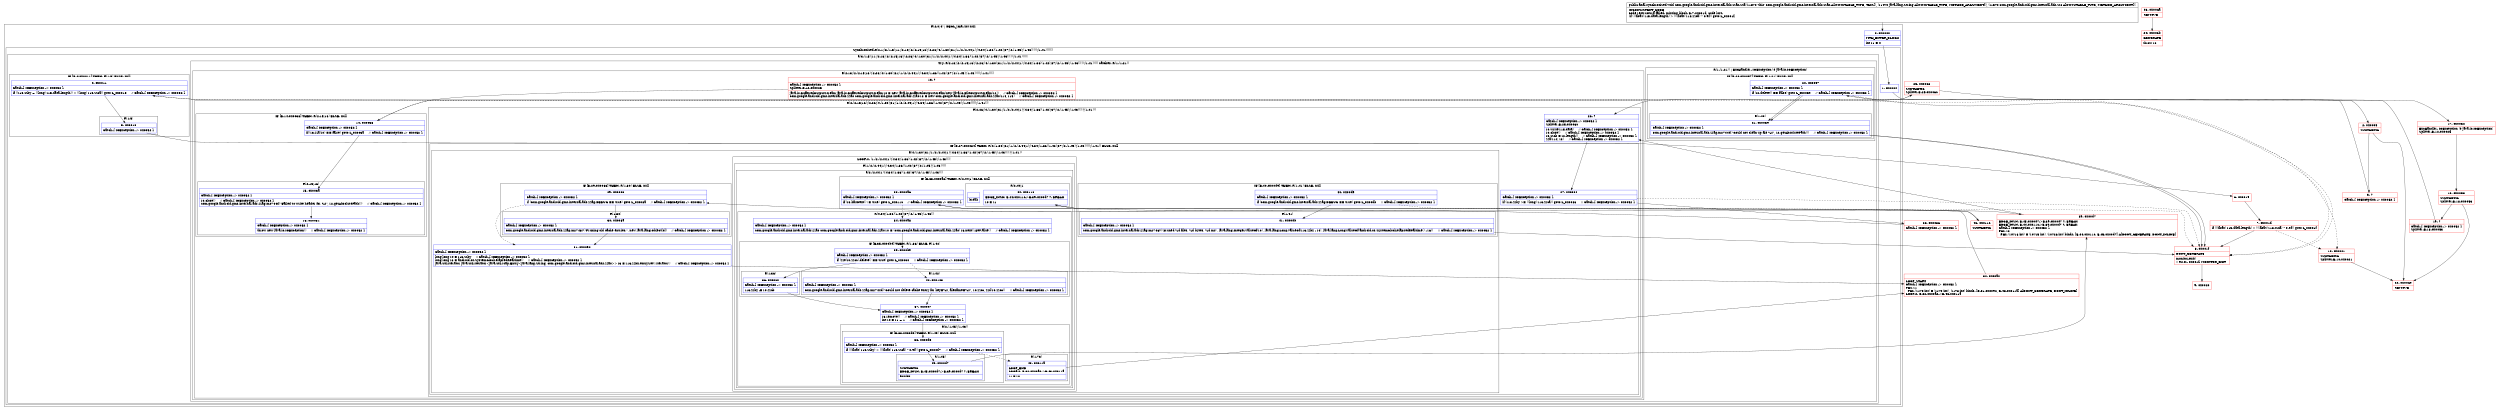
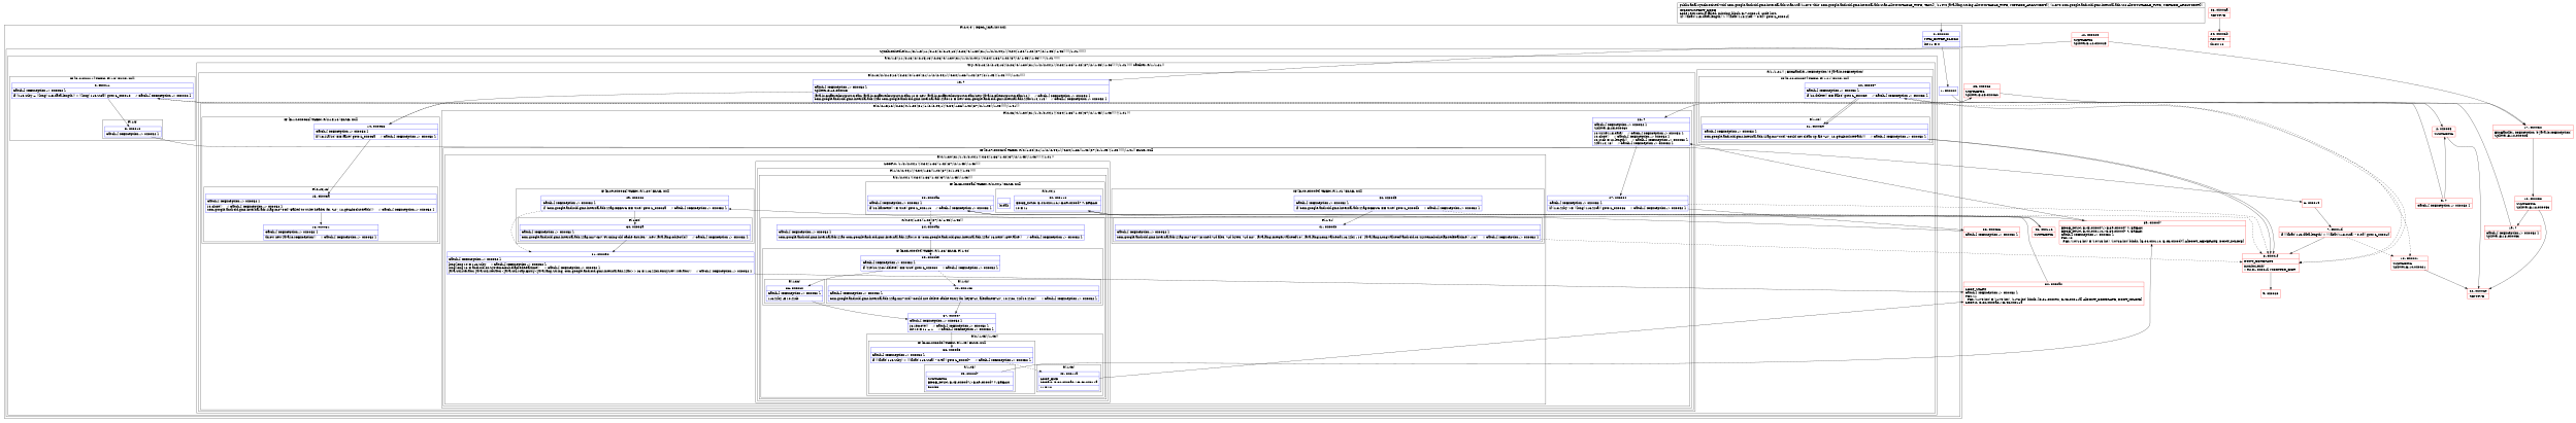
  digraph {
    node [color=blue shape=record]
    n1 [label="{5\:\ 0x0013|Catch:\{ IOException \-\> 0x0052 \}\l}"]
    n2 [label="{4\:\ 0x0011|Catch:\{ IOException \-\> 0x0052 \}\l|if ((r13.zzby + ((long) r15.data.length)) \> ((long) r13.zzca)) goto L_0x0013     \/\/ Catch:\{ IOException \-\> 0x0052 \}\l}"]
    n3 [label="{15\:\ 0x003a|Catch:\{ IOException \-\> 0x0052 \}\l|r0.close()     \/\/ Catch:\{ IOException \-\> 0x0052 \}\lcom.google.android.gms.internal.ads.zzag.m2744d(\"Failed to write header for %s\", r2.getAbsolutePath())     \/\/ Catch:\{ IOException \-\> 0x0052 \}\l}"]
    n4 [label="{16\:\ 0x0051|Catch:\{ IOException \-\> 0x0052 \}\l|throw new java.io.IOException()     \/\/ Catch:\{ IOException \-\> 0x0052 \}\l}"]
    n5 [label="{14\:\ 0x0038|Catch:\{ IOException \-\> 0x0052 \}\l|if (r3.zza(r0) == false) goto L_0x003a     \/\/ Catch:\{ IOException \-\> 0x0052 \}\l}"]
    n6 [label="{30\:\ 0x008a|Catch:\{ IOException \-\> 0x0052 \}\l|com.google.android.gms.internal.ads.zzag.m2746v(\"Pruning old cache entries.\", new java.lang.Object[0])     \/\/ Catch:\{ IOException \-\> 0x0052 \}\l}"]
    n7 [label="{29\:\ 0x0088|Catch:\{ IOException \-\> 0x0052 \}\l|if (com.google.android.gms.internal.ads.zzag.DEBUG == true) goto L_0x008a     \/\/ Catch:\{ IOException \-\> 0x0052 \}\l}"]
    n8 [label="{44\:\ 0x011c|EDGE_INSN: B:44:0x011c\-\>B:39:0x00d7 ?: BREAK  \l|r0 = r1\l}"]
    n9 [label="{|break\l}"]
    n10 [label="{33\:\ 0x00a6|Catch:\{ IOException \-\> 0x0052 \}\l|if (r3.hasNext() != true) goto L_0x011c     \/\/ Catch:\{ IOException \-\> 0x0052 \}\l}"]
    n11 [label="{36\:\ 0x00c0|Catch:\{ IOException \-\> 0x0052 \}\l|r13.zzby \-= r0.zzcb\l}"]
    n12 [label="{42\:\ 0x0103|Catch:\{ IOException \-\> 0x0052 \}\l|com.google.android.gms.internal.ads.zzag.m2744d(\"Could not delete cache entry for key=%s, filename=%s\", r0.zzcc, zzd(r0.zzcc))     \/\/ Catch:\{ IOException \-\> 0x0052 \}\l}"]
    n13 [label="{35\:\ 0x00be|Catch:\{ IOException \-\> 0x0052 \}\l|if (zze(r0.zzcc).delete() == true) goto L_0x00c0     \/\/ Catch:\{ IOException \-\> 0x0052 \}\l}"]
    n14 [label="{45\:\ 0x00d7|SYNTHETIC\lEDGE_INSN: B:45:0x00d7\-\>B:39:0x00d7 ?: BREAK  \l|entries\l}"]
    n15 [label="{38\:\ 0x00d5|Catch:\{ IOException \-\> 0x0052 \}\l|if (((float) r13.zzby) \< (((float) r13.zzca) * 0.9f)) goto L_0x00d7     \/\/ Catch:\{ IOException \-\> 0x0052 \}\l}"]
    n16 [label="{43\:\ 0x011a|LOOP_END\lLOOP:0: B:32:0x00a2\-\>B:43:0x011a\l|r1 = r0\l}"]
    n17 [label="{34\:\ 0x00a8|Catch:\{ IOException \-\> 0x0052 \}\l|com.google.android.gms.internal.ads.zzao com.google.android.gms.internal.ads.zzao r0 = (com.google.android.gms.internal.ads.zzao) r3.next().getValue()     \/\/ Catch:\{ IOException \-\> 0x0052 \}\l}"]
    n18 [label="{37\:\ 0x00c7|Catch:\{ IOException \-\> 0x0052 \}\l|r3.remove()     \/\/ Catch:\{ IOException \-\> 0x0052 \}\lint r0 = r1 + 1     \/\/ Catch:\{ IOException \-\> 0x0052 \}\l}"]
    n19 [label="{41\:\ 0x00db|Catch:\{ IOException \-\> 0x0052 \}\l|com.google.android.gms.internal.ads.zzag.m2746v(\"pruned %d files, %d bytes, %d ms\", java.lang.Integer.valueOf(r0), java.lang.Long.valueOf(r13.zzby \- r4), java.lang.Long.valueOf(android.os.SystemClock.elapsedRealtime() \- r6))     \/\/ Catch:\{ IOException \-\> 0x0052 \}\l}"]
    n20 [label="{40\:\ 0x00d9|Catch:\{ IOException \-\> 0x0052 \}\l|if (com.google.android.gms.internal.ads.zzag.DEBUG == true) goto L_0x00db     \/\/ Catch:\{ IOException \-\> 0x0052 \}\l}"]
    n21 [label="{31\:\ 0x0092|Catch:\{ IOException \-\> 0x0052 \}\l|long long r4 = r13.zzby     \/\/ Catch:\{ IOException \-\> 0x0052 \}\llong long r6 = android.os.SystemClock.elapsedRealtime()     \/\/ Catch:\{ IOException \-\> 0x0052 \}\ljava.util.Iterator java.util.Iterator\<java.util.Map.Entry\<java.lang.String, com.google.android.gms.internal.ads.zzao\>\> r3 = r13.zzbx.entrySet().iterator()     \/\/ Catch:\{ IOException \-\> 0x0052 \}\l}"]
    n22 [label="{27\:\ 0x0084|Catch:\{ IOException \-\> 0x0052 \}\l|if (r13.zzby \>= ((long) r13.zzca)) goto L_0x0086     \/\/ Catch:\{ IOException \-\> 0x0052 \}\l}"]
    n23 [label="{26\:\ ?|Catch:\{ IOException \-\> 0x0052 \}\lSplitter:B:25:0x006c\l|r0.write(r15.data)     \/\/ Catch:\{ IOException \-\> 0x0052 \}\lr0.close()     \/\/ Catch:\{ IOException \-\> 0x0052 \}\lr3.zzcb = r2.length()     \/\/ Catch:\{ IOException \-\> 0x0052 \}\lzza(r14, r3)     \/\/ Catch:\{ IOException \-\> 0x0052 \}\l}"]
-   n24 [color=red label="{13\:\ ?|Catch:\{ IOException \-\> 0x0052 \}\lSplitter:B:12:0x0025\l|java.io.BufferedOutputStream java.io.BufferedOutputStream r0 = new java.io.BufferedOutputStream(new java.io.FileOutputStream(r2))     \/\/ Catch:\{ IOException \-\> 0x0052 \}\lcom.google.android.gms.internal.ads.zzao com.google.android.gms.internal.ads.zzao r3 = new com.google.android.gms.internal.ads.zzao(r14, r15)     \/\/ Catch:\{ IOException \-\> 0x0052 \}\l}"]
+   n24 [label="{13\:\ ?|Catch:\{ IOException \-\> 0x0052 \}\lSplitter:B:12:0x0025\l|java.io.BufferedOutputStream java.io.BufferedOutputStream r0 = new java.io.BufferedOutputStream(new java.io.FileOutputStream(r2))     \/\/ Catch:\{ IOException \-\> 0x0052 \}\lcom.google.android.gms.internal.ads.zzao com.google.android.gms.internal.ads.zzao r3 = new com.google.android.gms.internal.ads.zzao(r14, r15)     \/\/ Catch:\{ IOException \-\> 0x0052 \}\l}"]
    n25 [label="{21\:\ 0x0059|Catch:\{ IOException \-\> 0x0052 \}\l|com.google.android.gms.internal.ads.zzag.m2744d(\"Could not clean up file %s\", r2.getAbsolutePath())     \/\/ Catch:\{ IOException \-\> 0x0052 \}\l}"]
    n26 [label="{20\:\ 0x0057|Catch:\{ IOException \-\> 0x0052 \}\l|if (r2.delete() == false) goto L_0x0059     \/\/ Catch:\{ IOException \-\> 0x0052 \}\l}"]
    n27 [label="{1\:\ 0x0004}"]
    n28 [label="{0\:\ 0x0000|MTH_ENTER_BLOCK\l|int r1 = 0\l}"]
    n29 [color=red label="{6\:\ 0x0019}"]
    n30 [color=red label="{10\:\ 0x0021|SYNTHETIC\lSplitter:B:10:0x0021\l}"]
    n31 [color=red label="{25\:\ 0x006c|SYNTHETIC\lSplitter:B:25:0x006c\l}"]
    n32 [color=red label="{39\:\ 0x00d7|EDGE_INSN: B:45:0x00d7\-\>B:39:0x00d7 ?: BREAK  \lEDGE_INSN: B:44:0x011c\-\>B:39:0x00d7 ?: BREAK  \lCatch:\{ IOException \-\> 0x0052 \}\lPHI: r0 \l  PHI: (r0v16 int) = (r0v15 int), (r0v26 int) binds: [B:44:0x011c, B:45:0x00d7] A[DONT_GENERATE, DONT_INLINE]\l}"]
    n33 [color=red label="{46\:\ 0x011c|SYNTHETIC\l}"]
    n34 [color=red label="{32\:\ 0x00a2|LOOP_START\lCatch:\{ IOException \-\> 0x0052 \}\lPHI: r1 \l  PHI: (r1v3 int) = (r1v0 int), (r1v8 int) binds: [B:31:0x0092, B:43:0x011a] A[DONT_GENERATE, DONT_INLINE]\lLOOP:0: B:32:0x00a2\-\>B:43:0x011a\l}"]
    n35 [color=red label="{8\:\ 0x001f|DONT_GENERATE\l|monitor\-exit(\l\/\/ error: 0x001f: MONITOR_EXIT  \l}"]
    n36 [color=red label="{28\:\ 0x0086|Catch:\{ IOException \-\> 0x0052 \}\l}"]
    n37 [color=red label="{2\:\ 0x0005|SYNTHETIC\l}"]
    n38 [color=red label="{22\:\ 0x0069|REMOVE\l}"]
    n39 [color=red label="{3\:\ ?|Catch:\{ IOException \-\> 0x0052 \}\l}"]
    n40 [color=red label="{7\:\ 0x001d|if (((float) r15.data.length) \> (((float) r13.zzca) * 0.9f)) goto L_0x001f\l}"]
+   n41 [color=red label="{12\:\ 0x0025|SYNTHETIC\lSplitter:B:12:0x0025\l}"]
    n42 [color=red label="{17\:\ 0x0052|ExcHandler: IOException (e java.io.IOException)\lSplitter:B:12:0x0025\l}"]
    n43 [color=red label="{9\:\ 0x0020}"]
    n44 [color=red label="{18\:\ 0x0053|SYNTHETIC\lSplitter:B:18:0x0053\l}"]
    n45 [color=red label="{19\:\ ?|Catch:\{ IOException \-\> 0x0052 \}\lSplitter:B:18:0x0053\l}"]
    n46 [color=red label="{23\:\ 0x006a|REMOVE\l}"]
-   n47 [color=red label="{24\:\ 0x006b|GENERATE\l|throw r0\l}"]
+   n47 [color=red label="{24\:\ 0x006b|REMOVE\l|throw r0\l}"]
    n48 [label="{public final synchronized void com.google.android.gms.internal.ads.zzan.zza((r13v0 'this' com.google.android.gms.internal.ads.zzan A[IMMUTABLE_TYPE, THIS]), (r14v0 java.lang.String A[IMMUTABLE_TYPE, METHOD_ARGUMENT]), (r15v0 com.google.android.gms.internal.ads.zzc A[IMMUTABLE_TYPE, METHOD_ARGUMENT]))  | INCONSISTENT_CODE\lCode restructure failed: missing block: B:7:0x001d, code lost:\l    if (((float) r15.data.length) \> (((float) r13.zzca) * 0.9f)) goto L_0x001f;\l\l}" color=""]
    subgraph cluster_1 {
      label="R(2:0|4) | DECL_VAR: int null\l"
      n28
      subgraph cluster_2 {
        label="Synchronized:R(2:1|(3:(1:5)|11|(2:13|(2:(2:15|16)|(2:26|(4:(1:30)|31|(1:(2:(2:44|1)|(4:34|(1:36)(1:42)|37|(2:(1:45)|(1:43)))))|(1:41)))))))"
        n27
        subgraph cluster_3 {
          label="R(3:(1:5)|11|(2:13|(2:(2:15|16)|(2:26|(4:(1:30)|31|(1:(2:(2:44|1)|(4:34|(1:36)(1:42)|37|(2:(1:45)|(1:43)))))|(1:41))))))"
          subgraph cluster_4 {
            label="IF [B:4:0x0011] THEN: R(1:5) ELSE: null"
            n2
            subgraph cluster_5 {
              label="R(1:5)"
              n1
            }
          }
          subgraph cluster_6 {
            label="Try: R(2:13|(2:(2:15|16)|(2:26|(4:(1:30)|31|(1:(2:(2:44|1)|(4:34|(1:36)(1:42)|37|(2:(1:45)|(1:43)))))|(1:41))))) catches: R(1:(1:21))"
            subgraph cluster_7 {
              label="R(2:13|(2:(2:15|16)|(2:26|(4:(1:30)|31|(1:(2:(2:44|1)|(4:34|(1:36)(1:42)|37|(2:(1:45)|(1:43)))))|(1:41)))))"
              n24
              subgraph cluster_8 {
                label="R(2:(2:15|16)|(2:26|(4:(1:30)|31|(1:(2:(2:44|1)|(4:34|(1:36)(1:42)|37|(2:(1:45)|(1:43)))))|(1:41))))"
                subgraph cluster_9 {
                  label="IF [B:14:0x0038] THEN: R(2:15|16) ELSE: null"
                  n5
                  subgraph cluster_10 {
                    label="R(2:15|16)"
                    n3
                    n4
                  }
                }
                subgraph cluster_11 {
                  label="R(2:26|(4:(1:30)|31|(1:(2:(2:44|1)|(4:34|(1:36)(1:42)|37|(2:(1:45)|(1:43)))))|(1:41)))"
                  n23
                  subgraph cluster_12 {
                    label="IF [B:27:0x0084] THEN: R(4:(1:30)|31|(1:(2:(2:44|1)|(4:34|(1:36)(1:42)|37|(2:(1:45)|(1:43)))))|(1:41)) ELSE: null"
                    n22
                    subgraph cluster_13 {
                      label="R(4:(1:30)|31|(1:(2:(2:44|1)|(4:34|(1:36)(1:42)|37|(2:(1:45)|(1:43)))))|(1:41))"
                      n21
                      subgraph cluster_14 {
                        label="IF [B:29:0x0088] THEN: R(1:30) ELSE: null"
                        n7
                        subgraph cluster_15 {
                          label="R(1:30)"
                          n6
                        }
                      }
                      subgraph cluster_16 {
                        label="LOOP:0: (1:(2:(2:44|1)|(4:34|(1:36)(1:42)|37|(2:(1:45)|(1:43)))))"
                        subgraph cluster_17 {
                          label="R(1:(2:(2:44|1)|(4:34|(1:36)(1:42)|37|(2:(1:45)|(1:43)))))"
                          subgraph cluster_18 {
                            label="R(2:(2:44|1)|(4:34|(1:36)(1:42)|37|(2:(1:45)|(1:43))))"
                            subgraph cluster_19 {
                              label="IF [B:33:0x00a6] THEN: R(2:44|1) ELSE: null"
                              n10
                              subgraph cluster_20 {
                                label="R(2:44|1)"
                                n8
                                n9
                              }
                            }
                            subgraph cluster_21 {
                              label="R(4:34|(1:36)(1:42)|37|(2:(1:45)|(1:43)))"
                              n17
                              n18
                              subgraph cluster_22 {
                                label="IF [B:35:0x00be] THEN: R(1:36) ELSE: R(1:42)"
                                n13
                                subgraph cluster_23 {
                                  label="R(1:36)"
                                  n11
                                }
                                subgraph cluster_24 {
                                  label="R(1:42)"
                                  n12
                                }
                              }
                              subgraph cluster_25 {
                                label="R(2:(1:45)|(1:43))"
                                subgraph cluster_26 {
                                  label="IF [B:38:0x00d5] THEN: R(1:45) ELSE: null"
                                  n15
                                  subgraph cluster_27 {
                                    label="R(1:45)"
                                    n14
                                  }
                                }
                                subgraph cluster_28 {
-                                 label="R(1:73)"
+                                 label="R(1:43)"
                                  n16
                                }
                              }
                            }
                          }
                        }
                      }
                      subgraph cluster_29 {
                        label="IF [B:40:0x00d9] THEN: R(1:41) ELSE: null"
                        n20
                        subgraph cluster_30 {
                          label="R(1:41)"
                          n19
                        }
                      }
                    }
                  }
                }
              }
            }
            subgraph cluster_31 {
              label="R(1:(1:21)) | ExcHandler: IOException (e java.io.IOException)\l"
              subgraph cluster_32 {
                label="IF [B:20:0x0057] THEN: R(1:21) ELSE: null"
                n26
                subgraph cluster_33 {
                  label="R(1:23)"
                  n25
                }
              }
            }
          }
        }
      }
    }
    subgraph cluster_34 {
      label="R(1:(1:21)) | ExcHandler: IOException (e java.io.IOException)\l"
      subgraph cluster_35 {
        label="IF [B:20:0x0057] THEN: R(1:21) ELSE: null"
        subgraph cluster_36 {
          label="R(1:21)"
        }
      }
    }
    n1 -> n29
    n2 -> n1
    n2 -> n30 [style=dashed]
    n3 -> n4
    n5 -> n3
    n5 -> n31 [style=dashed]
    n6 -> n21
    n7 -> n6
    n7 -> n21 [style=dashed]
    n8 -> n32
    n10 -> n17 [style=dashed]
    n10 -> n33
    n11 -> n18
    n12 -> n18
    n13 -> n11
    n13 -> n12 [style=dashed]
    n14 -> n32
-   n15 -> n14
    n15 -> n16 [style=dashed]
    n16 -> n34
    n17 -> n13
    n18 -> n15
-   n19 -> n35
+   n19 -> n35 [style=dashed]
    n20 -> n19
    n20 -> n35 [style=dashed]
    n21 -> n34
    n22 -> n35 [style=dashed]
    n22 -> n36
    n23 -> n22
    n24 -> n5
    n25 -> n35
    n25 -> n35
    n26 -> n25
    n26 -> n25
    n26 -> n35 [style=dashed]
    n26 -> n35 [style=dashed]
    n27 -> n37
    n28 -> n27
    n29 -> n40
    n30 -> n38
    n31 -> n23
    n31 -> n42
    n32 -> n23
    n33 -> n8
    n34 -> n10
    n35 -> n43
    n36 -> n7
    n37 -> n38
-   n37 -> n39
+   n39 -> n37
    n39 -> n2
    n40 -> n30 [style=dashed]
    n40 -> n35
+   n41 -> n24
+   n41 -> n42
    n42 -> n44
    n44 -> n38
    n44 -> n45
    n45 -> n26
    n46 -> n47
    n48 -> n28
  }
